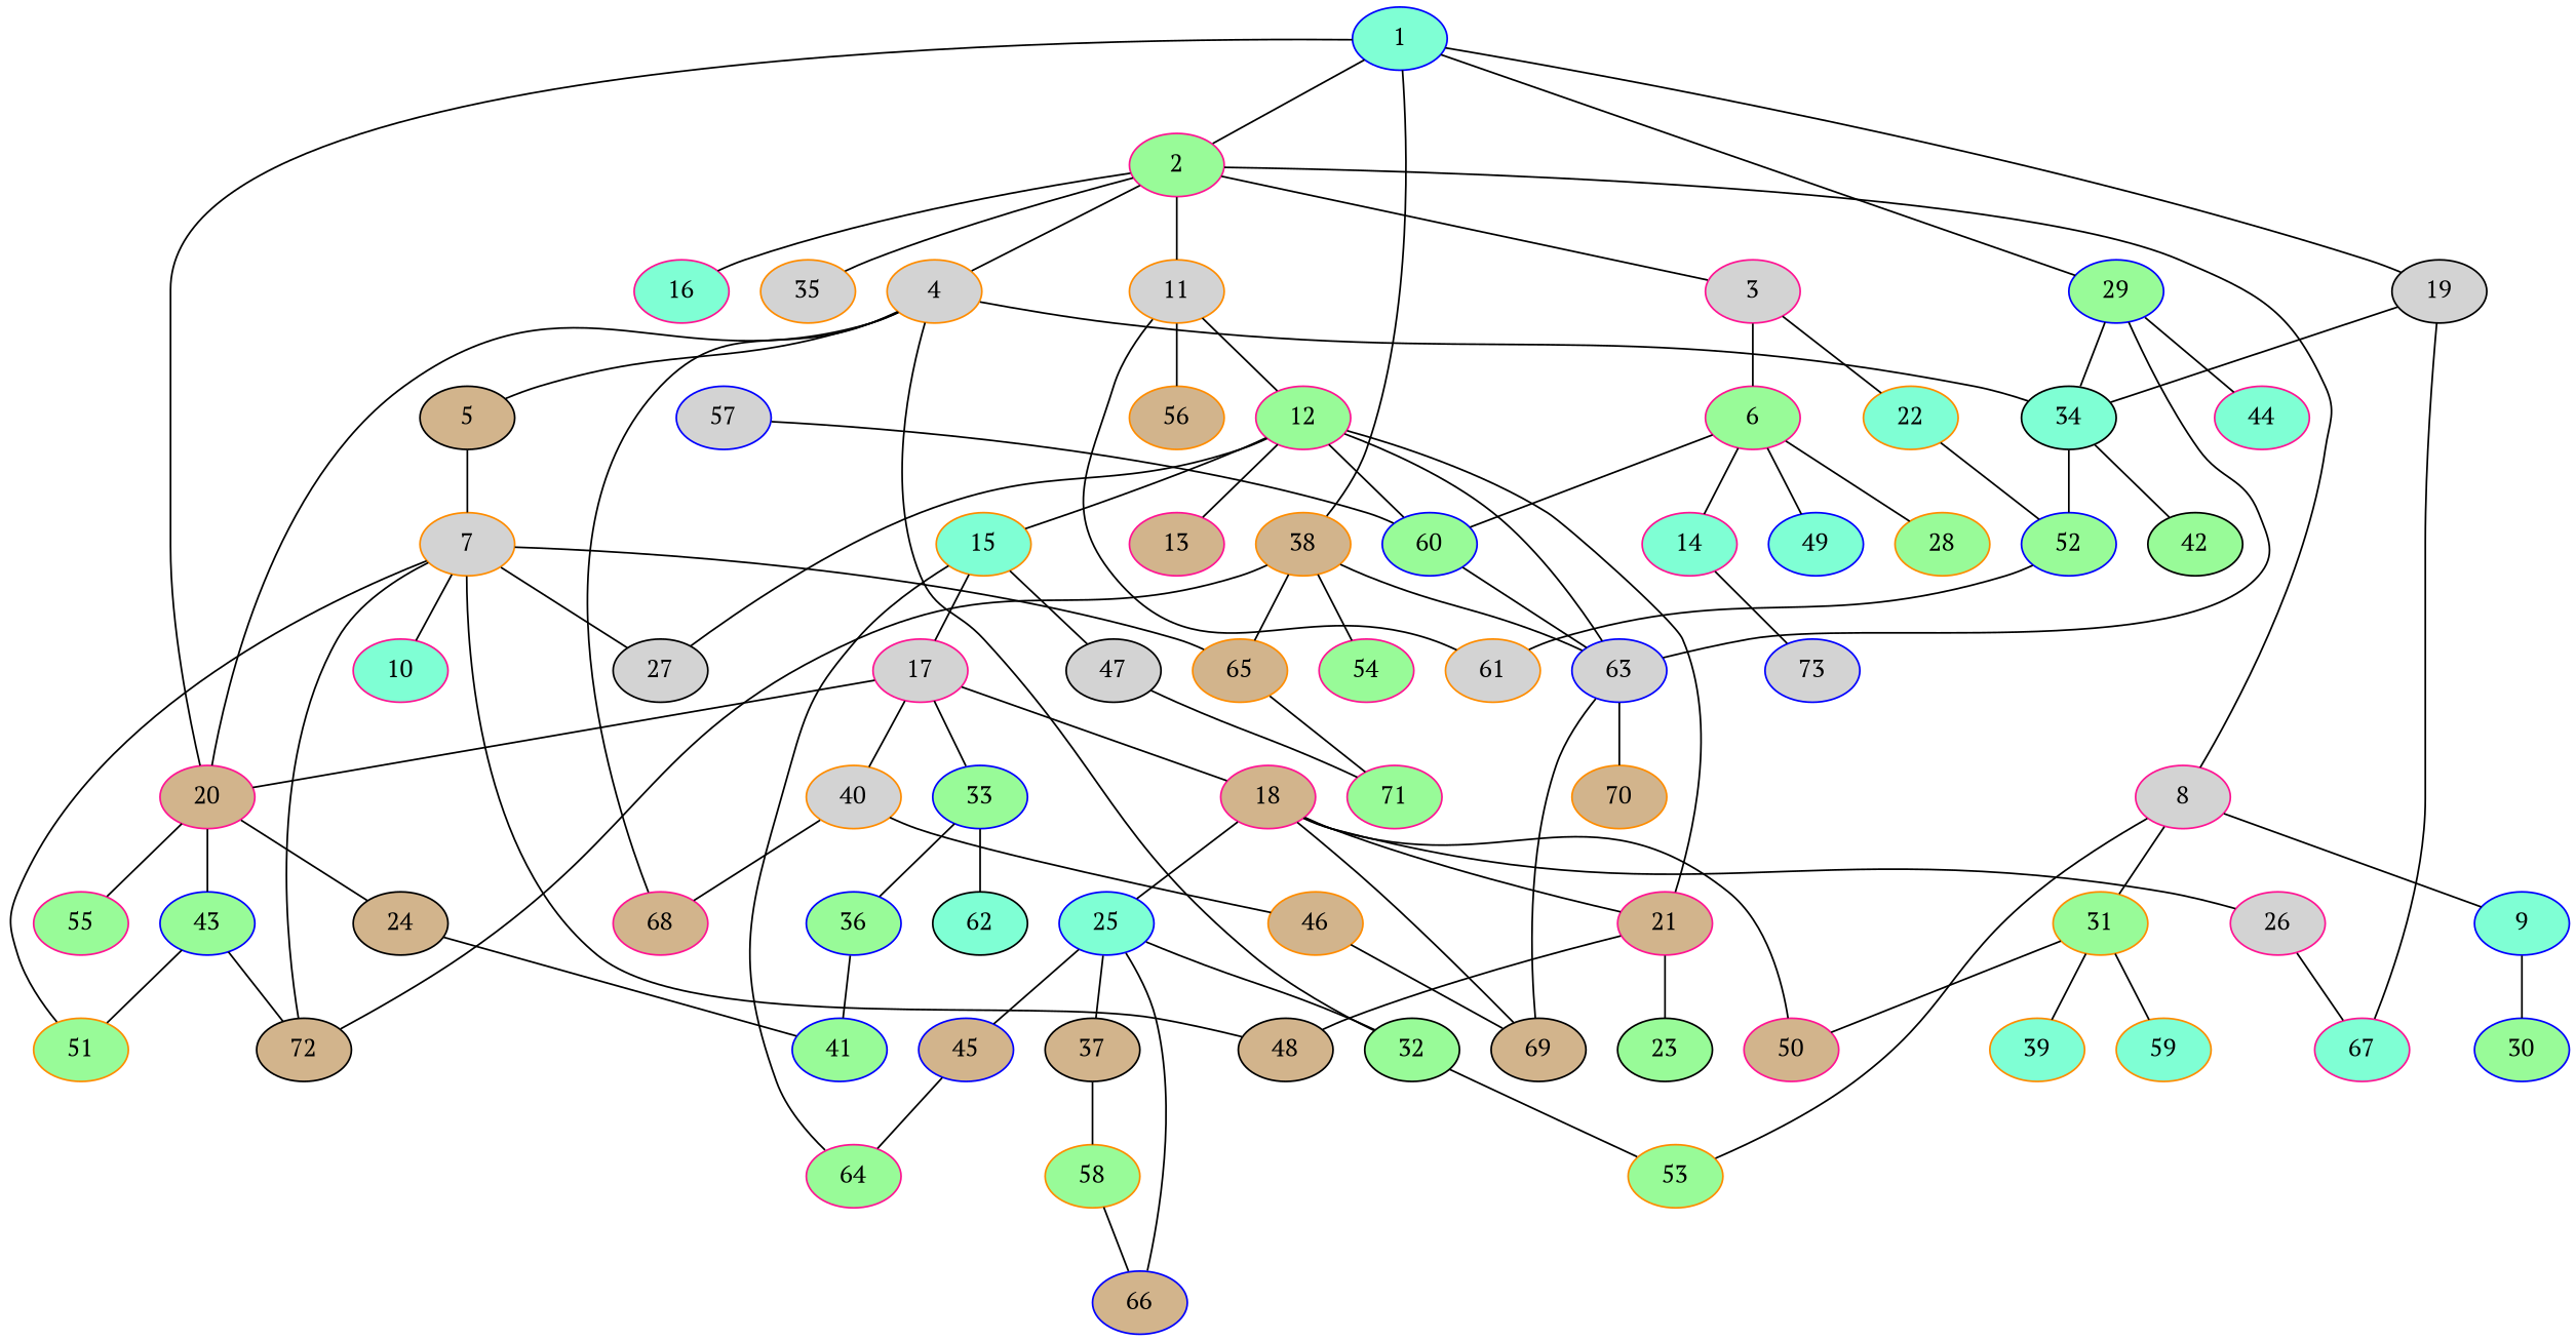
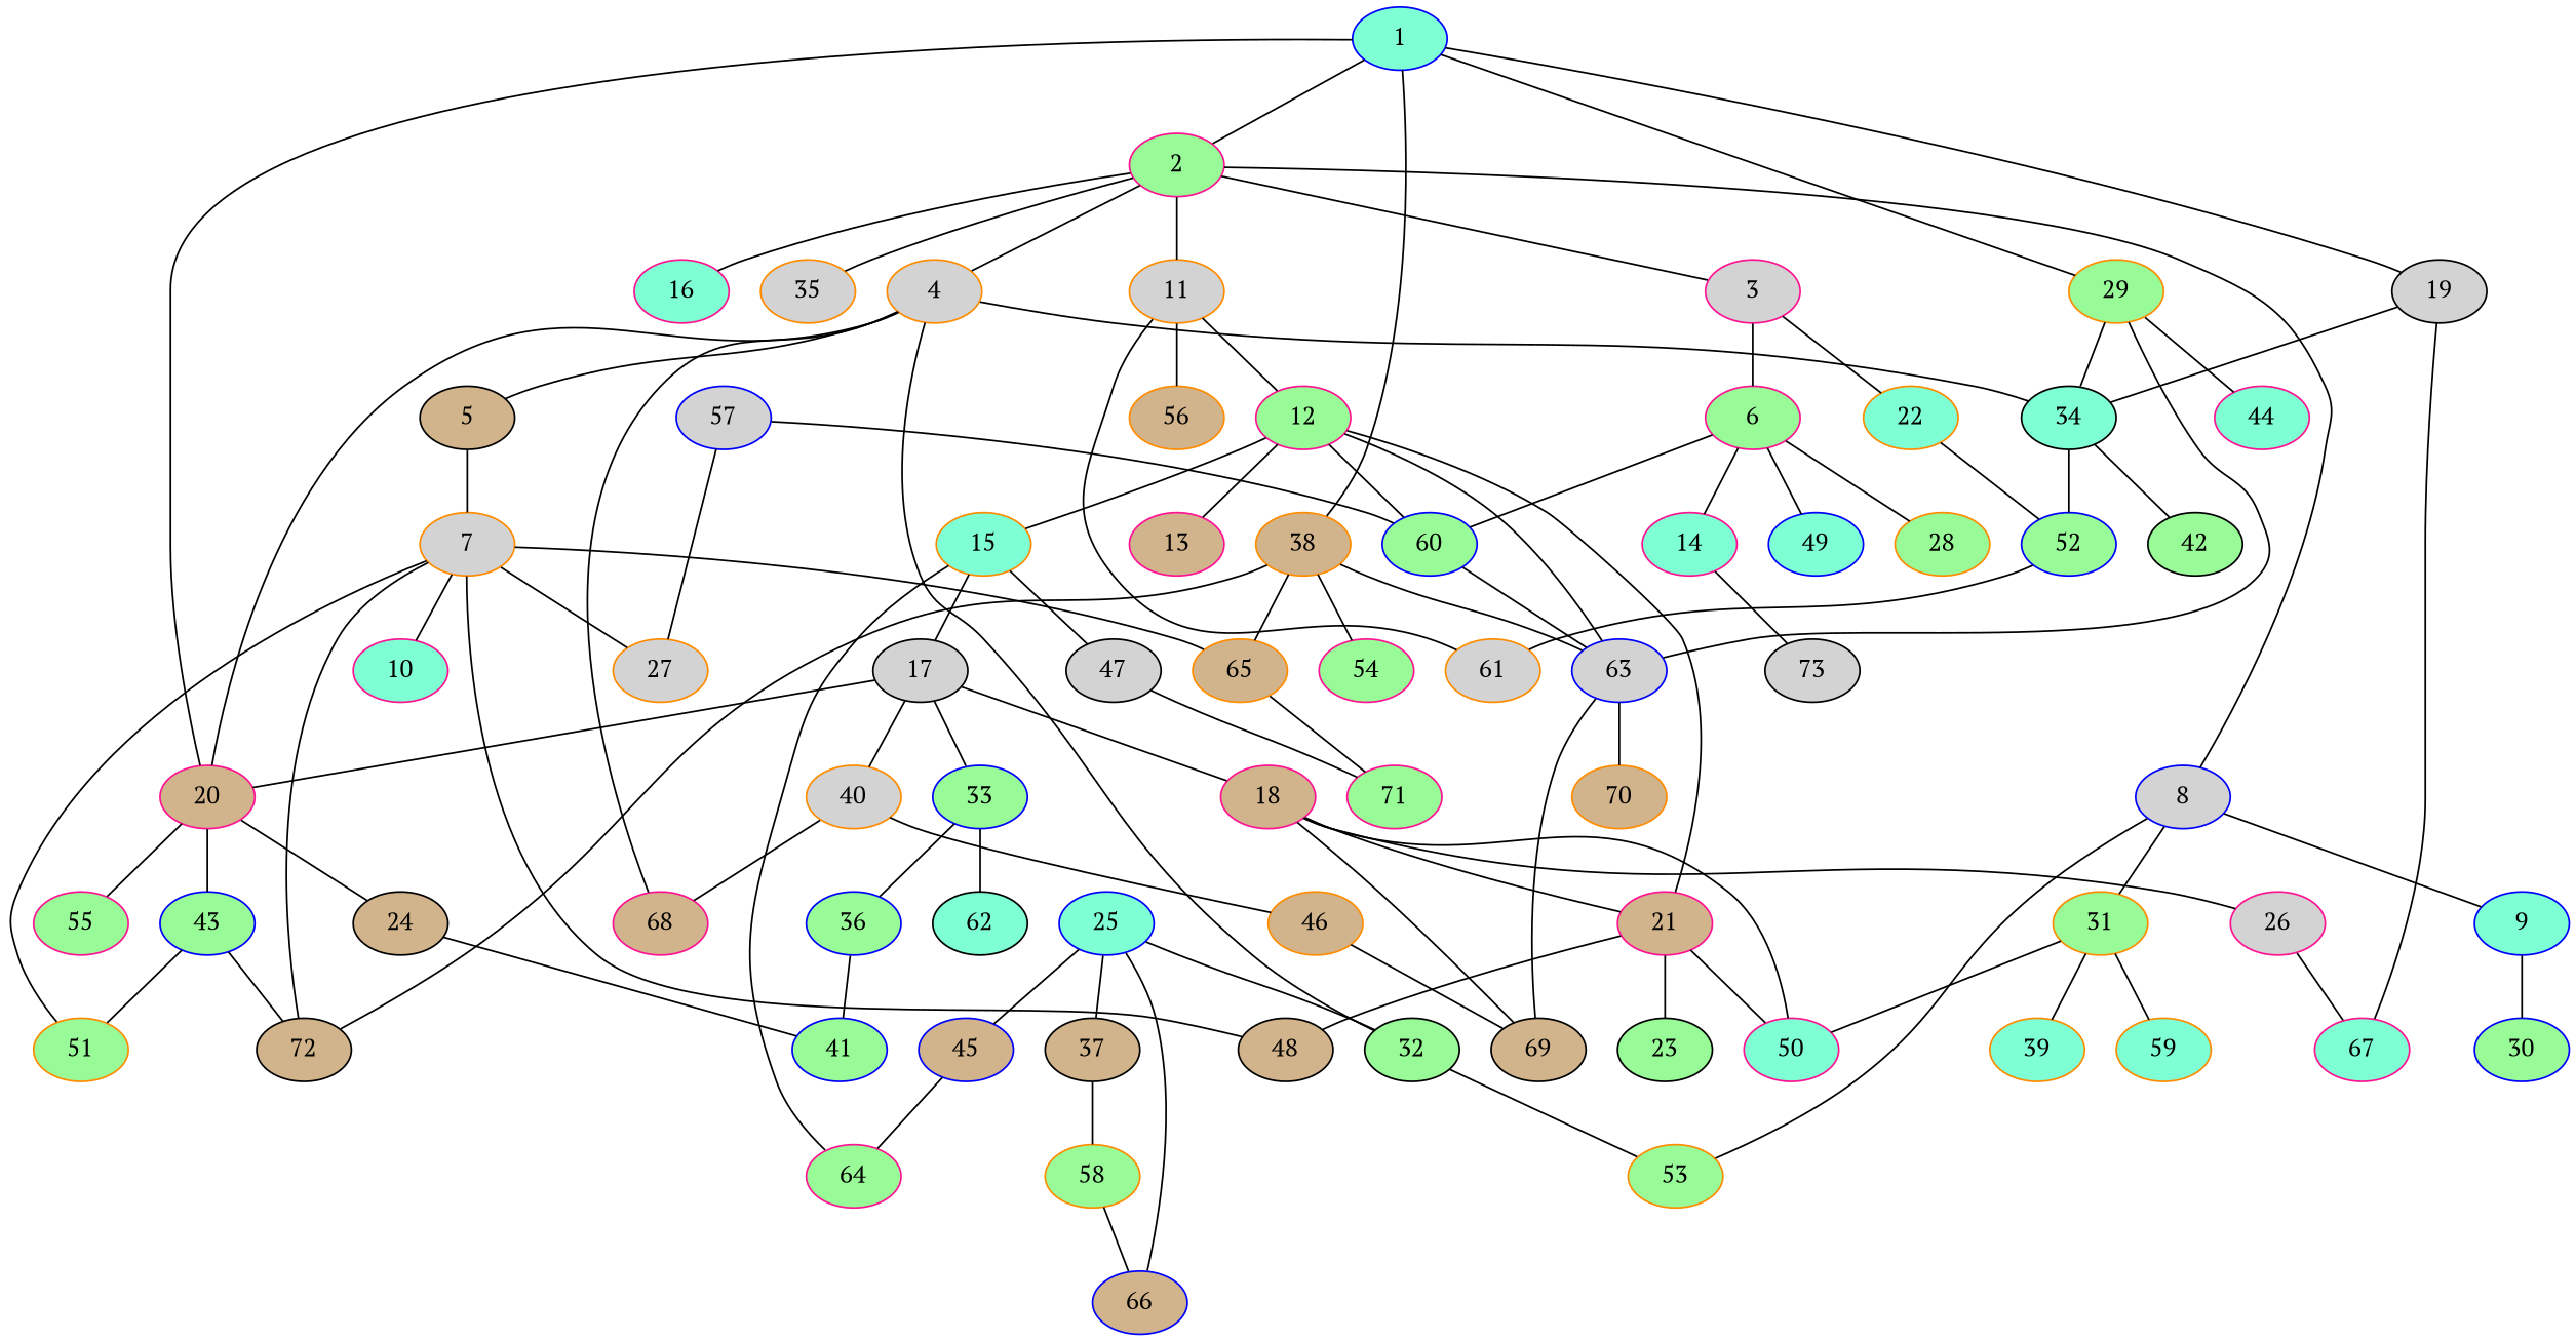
  graph {
    fontname="PT Serif"
    node [color=deeppink fillcolor=palegreen fontname="PT Serif" style=filled]
    edge [fontname="PT Serif"]
    1 [color=blue fillcolor=aquamarine]
    2
    19 [color=black fillcolor=lightgrey]
    20 [fillcolor=tan]
-   29 [color=blue]
+   29 [color=darkorange]
    38 [color=darkorange fillcolor=tan]
    3 [fillcolor=lightgrey]
    4 [color=darkorange fillcolor=lightgrey]
-   8 [fillcolor=lightgrey]
+   8 [color=blue fillcolor=lightgrey]
    11 [color=darkorange fillcolor=lightgrey]
    16 [fillcolor=aquamarine]
    35 [color=darkorange fillcolor=lightgrey]
    34 [color=black fillcolor=aquamarine]
    67 [fillcolor=aquamarine]
    24 [color=black fillcolor=tan]
    43 [color=blue]
    55
    63 [color=blue fillcolor=lightgrey]
    44 [fillcolor=aquamarine]
    65 [color=darkorange fillcolor=tan]
    72 [color=black fillcolor=tan]
    54
    6
    22 [color=darkorange fillcolor=aquamarine]
    5 [color=black fillcolor=tan]
    32 [color=black]
    68 [fillcolor=tan]
    9 [color=blue fillcolor=aquamarine]
    31 [color=darkorange]
    53 [color=darkorange]
    12
    56 [color=darkorange fillcolor=tan]
    61 [color=darkorange fillcolor=lightgrey]
    14 [fillcolor=aquamarine]
    28 [color=darkorange]
    49 [color=blue fillcolor=aquamarine]
    60 [color=blue]
    52 [color=blue]
    7 [color=darkorange fillcolor=lightgrey]
    42 [color=black]
    10 [fillcolor=aquamarine]
-   27 [color=black fillcolor=lightgrey]
+   27 [color=darkorange fillcolor=lightgrey]
    48 [color=black fillcolor=tan]
    51 [color=darkorange]
-   73 [color=blue fillcolor=lightgrey]
+   73 [color=black fillcolor=lightgrey]
    71
    30 [color=blue]
-   50 [fillcolor=tan]
+   50 [fillcolor=aquamarine]
    39 [color=darkorange fillcolor=aquamarine]
    59 [color=darkorange fillcolor=aquamarine]
    13 [fillcolor=tan]
    15 [color=darkorange fillcolor=aquamarine]
    21 [fillcolor=tan]
-   17 [fillcolor=lightgrey]
+   17 [color=black fillcolor=lightgrey]
    47 [color=black fillcolor=lightgrey]
    64
    23 [color=black]
    69 [color=black fillcolor=tan]
    70 [color=darkorange fillcolor=tan]
    18 [fillcolor=tan]
    33 [color=blue]
    40 [color=darkorange fillcolor=lightgrey]
    25 [color=blue fillcolor=aquamarine]
    26 [fillcolor=lightgrey]
    36 [color=blue]
    62 [color=black fillcolor=aquamarine]
    46 [color=darkorange fillcolor=tan]
    37 [color=black fillcolor=tan]
    45 [color=blue fillcolor=tan]
    66 [color=blue fillcolor=tan]
    41 [color=blue]
    57 [color=blue fillcolor=lightgrey]
    58 [color=darkorange]
    1 -- 2
    1 -- 19
    1 -- 20
    1 -- 29
    1 -- 38
    2 -- 3
    2 -- 4
    2 -- 8
    2 -- 11
    2 -- 16
    2 -- 35
    19 -- 34
    19 -- 67
    20 -- 24
    20 -- 43
    20 -- 55
    29 -- 34
    29 -- 63
    29 -- 44
    38 -- 63
    38 -- 65
    38 -- 72
    38 -- 54
    3 -- 6
    3 -- 22
    4 -- 20
    4 -- 34
    4 -- 5
    4 -- 32
    4 -- 68
    8 -- 9
    8 -- 31
    8 -- 53
    11 -- 12
    11 -- 56
    11 -- 61
    34 -- 52
    34 -- 42
    24 -- 41
    43 -- 72
    43 -- 51
    63 -- 69
    63 -- 70
    65 -- 71
    6 -- 14
    6 -- 28
    6 -- 49
    6 -- 60
    22 -- 52
    5 -- 7
    32 -- 53
    9 -- 30
    31 -- 50
    31 -- 39
    31 -- 59
    12 -- 63
    12 -- 60
-   12 -- 27
+   57 -- 27
    12 -- 13
    12 -- 15
    12 -- 21
    14 -- 73
    60 -- 63
    52 -- 61
    7 -- 65
    7 -- 72
    7 -- 10
    7 -- 27
    7 -- 48
    7 -- 51
    15 -- 17
    15 -- 47
    15 -- 64
    21 -- 48
+   21 -- 50
    21 -- 23
    17 -- 20
    17 -- 18
    17 -- 33
    17 -- 40
    47 -- 71
    18 -- 50
    18 -- 21
    18 -- 69
-   18 -- 25
    18 -- 26
    33 -- 36
    33 -- 62
    40 -- 68
    40 -- 46
    25 -- 32
    25 -- 37
    25 -- 45
    25 -- 66
    26 -- 67
    36 -- 41
    46 -- 69
    37 -- 58
    45 -- 64
    57 -- 60
    58 -- 66
  }
